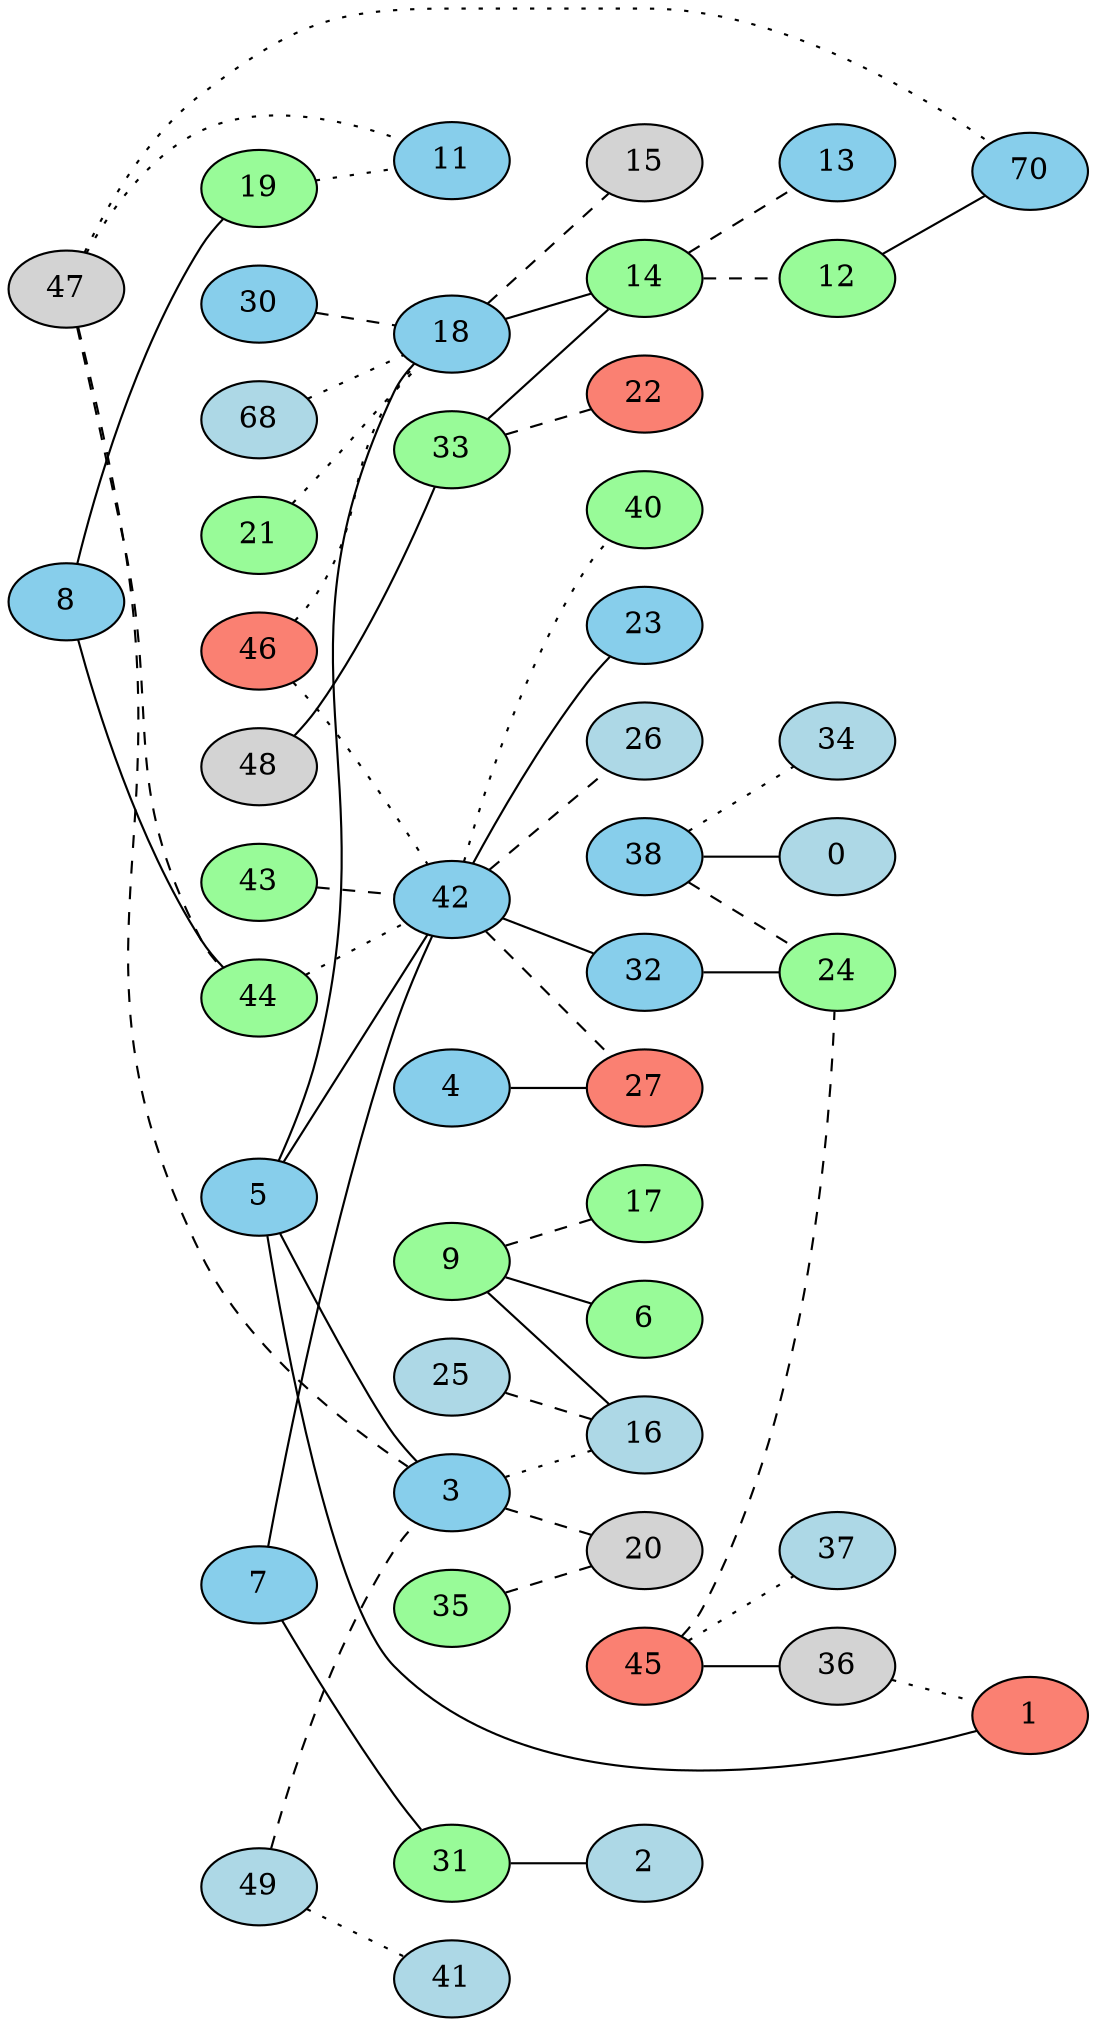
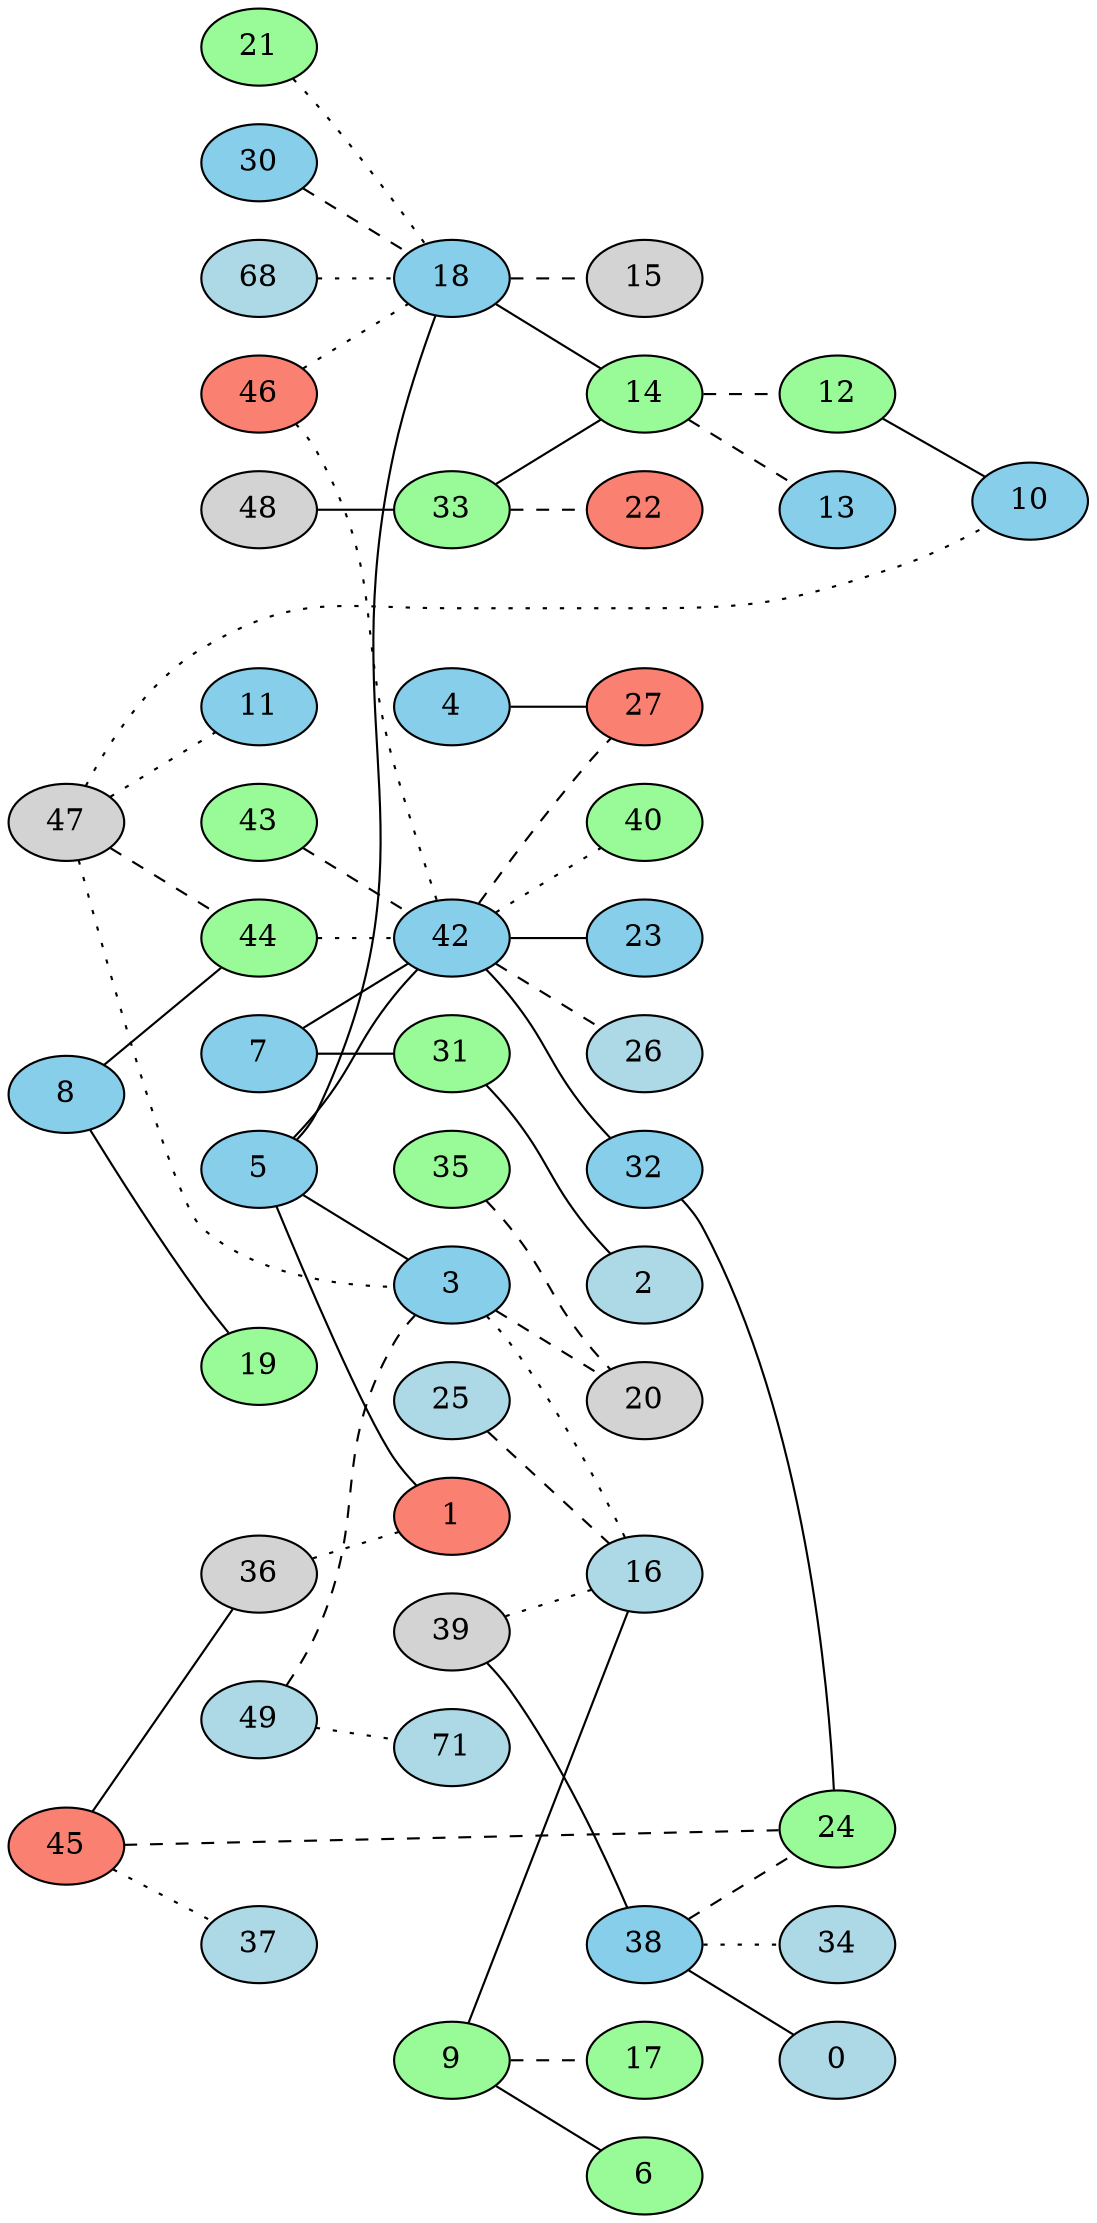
  digraph {
    rankdir=LR
    node [fillcolor=skyblue style=filled]
    edge [color=black dir=none style=solid]
    46 [fillcolor=salmon]
    18
    42
    14 [fillcolor=palegreen]
    15 [fillcolor=lightgrey]
    n6 [fillcolor=lightblue label=68]
    19 [fillcolor=palegreen]
    11
    38
    34 [fillcolor=lightblue]
    0 [fillcolor=lightblue]
    24 [fillcolor=palegreen]
    48 [fillcolor=lightgrey]
    33 [fillcolor=palegreen]
    22 [fillcolor=salmon]
    43 [fillcolor=palegreen]
    27 [fillcolor=salmon]
    40 [fillcolor=palegreen]
    23
    26 [fillcolor=lightblue]
    32
    4
    31 [fillcolor=palegreen]
    2 [fillcolor=lightblue]
    21 [fillcolor=palegreen]
    25 [fillcolor=lightblue]
    16 [fillcolor=lightblue]
    44 [fillcolor=palegreen]
    49 [fillcolor=lightblue]
-   41 [fillcolor=lightblue]
+   41 [fillcolor=lightblue label=71]
    3
    20 [fillcolor=lightgrey]
    7
    5
    1 [fillcolor=salmon]
    12 [fillcolor=palegreen]
    13
-   10 [label=70]
+   10
    47 [fillcolor=lightgrey]
    35 [fillcolor=palegreen]
    9 [fillcolor=palegreen]
    6 [fillcolor=palegreen]
    17 [fillcolor=palegreen]
    30
    45 [fillcolor=salmon]
    36 [fillcolor=lightgrey]
    37 [fillcolor=lightblue]
    8
+   39 [fillcolor=lightgrey]
    subgraph sub_1 {
      46
      18
      42
      14
      15
      n6
      19
      11
      38
      34
      0
      24
      48
      33
      22
      43
      27
      40
      23
      26
      32
      4
      31
      2
      21
      25
      16
      44
      49
      41
      3
      20
      7
      5
      1
      12
      13
      10
      47
      35
      9
      6
      17
      30
      45
      36
      37
      8
+     39
    }
    46 -> 18 [style=dotted]
    46 -> 42 [style=dotted]
    18 -> 14
    18 -> 15 [style=dashed]
    42 -> 27 [style=dashed]
    42 -> 40 [style=dotted]
    42 -> 23
    42 -> 26 [style=dashed]
    42 -> 32
    14 -> 12 [style=dashed]
    14 -> 13 [style=dashed]
    n6 -> 18 [style=dotted]
-   19 -> 11 [style=dotted]
    38 -> 34 [style=dotted]
    38 -> 0
    38 -> 24 [style=dashed]
    48 -> 33
    33 -> 14
    33 -> 22 [style=dashed]
    43 -> 42 [style=dashed]
    32 -> 24
    4 -> 27
    31 -> 2
    21 -> 18 [style=dotted]
    25 -> 16 [style=dashed]
    44 -> 42 [style=dotted]
    49 -> 41 [style=dotted]
    49 -> 3 [style=dashed]
    3 -> 16 [style=dotted]
    3 -> 20 [style=dashed]
    7 -> 42
    7 -> 31
    5 -> 18
    5 -> 42
    5 -> 3
    5 -> 1
    12 -> 10
    47 -> 11 [style=dotted]
    47 -> 44 [style=dashed]
-   47 -> 3 [style=dashed]
+   47 -> 3 [style=dotted]
    47 -> 10 [style=dotted]
    35 -> 20 [style=dashed]
    9 -> 16
    9 -> 6
    9 -> 17 [style=dashed]
    30 -> 18 [style=dashed]
    45 -> 24 [style=dashed]
    45 -> 36
    45 -> 37 [style=dotted]
    36 -> 1 [style=dotted]
    8 -> 19
    8 -> 44
+   39 -> 38
+   39 -> 16 [style=dotted]
  }
